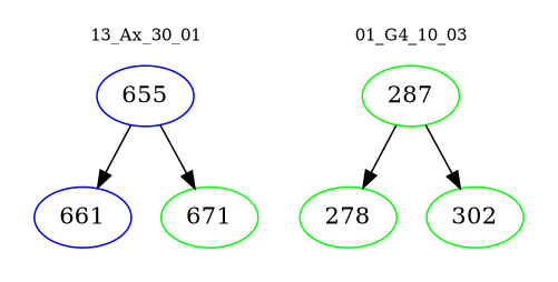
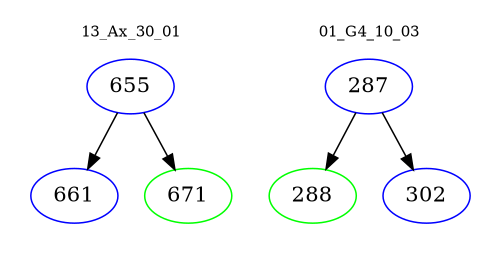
  digraph {
    node [color=blue]
    edge [color=black]
    n1 [label=655]
    n2 [label=661]
    n3 [color=green label=671]
-   n4 [color=green label=287]
-   n5 [color=green label=278]
-   n6 [color=green label=302]
+   n4 [label=287]
+   n5 [color=green label=288]
+   n6 [label=302]
    subgraph cluster_1 {
      color=white
      fontsize=10
      label="13_Ax_30_01"
      n1
      n2
      n3
    }
    subgraph cluster_2 {
      color=white
      fontsize=10
      label="01_G4_10_03"
      n4
      n5
      n6
    }
    n1 -> n2
    n1 -> n3
    n4 -> n5
    n4 -> n6
  }
